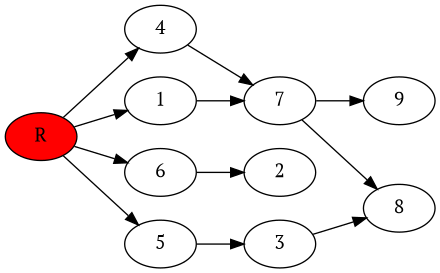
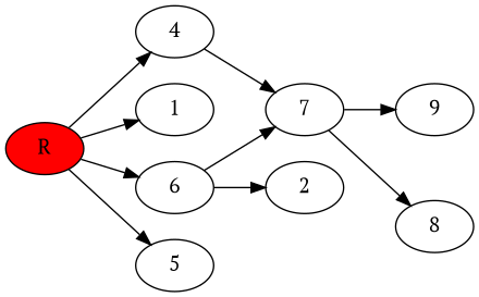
  digraph {
    fontname="PT Serif"
    rankdir=LR
    node [fontname="PT Serif"]
    edge [fontname="PT Serif"]
-   3
    8
    4
    7
    9
    5
    6
    2
    R [fillcolor="#ff0000" style=filled]
    1
-   3 -> 8
    4 -> 7
    7 -> 8
    7 -> 9
-   5 -> 3
-   1 -> 7
+   6 -> 7
    6 -> 2
    R -> 4
    R -> 5
    R -> 6
    R -> 1
  }
